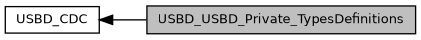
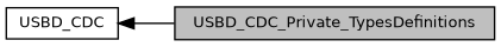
  digraph {
    rankdir=LR
    node [color=black fontname=Helvetica fontsize=10 shape=record style=filled]
-   n1 [fillcolor=grey75 fontcolor=black height=0.2 label=USBD_USBD_Private_TypesDefinitions width=0.4]
+   n1 [fillcolor=grey75 fontcolor=black height=0.2 label=USBD_CDC_Private_TypesDefinitions width=0.4]
    n2 [fillcolor=white height=0.2 label=USBD_CDC width=0.4]
    n2 -> n1 [dir=back fontname=Helvetica fontsize=10 labelfontname=Helvetica labelfontsize=10 shape=plaintext style=solid]
  }
